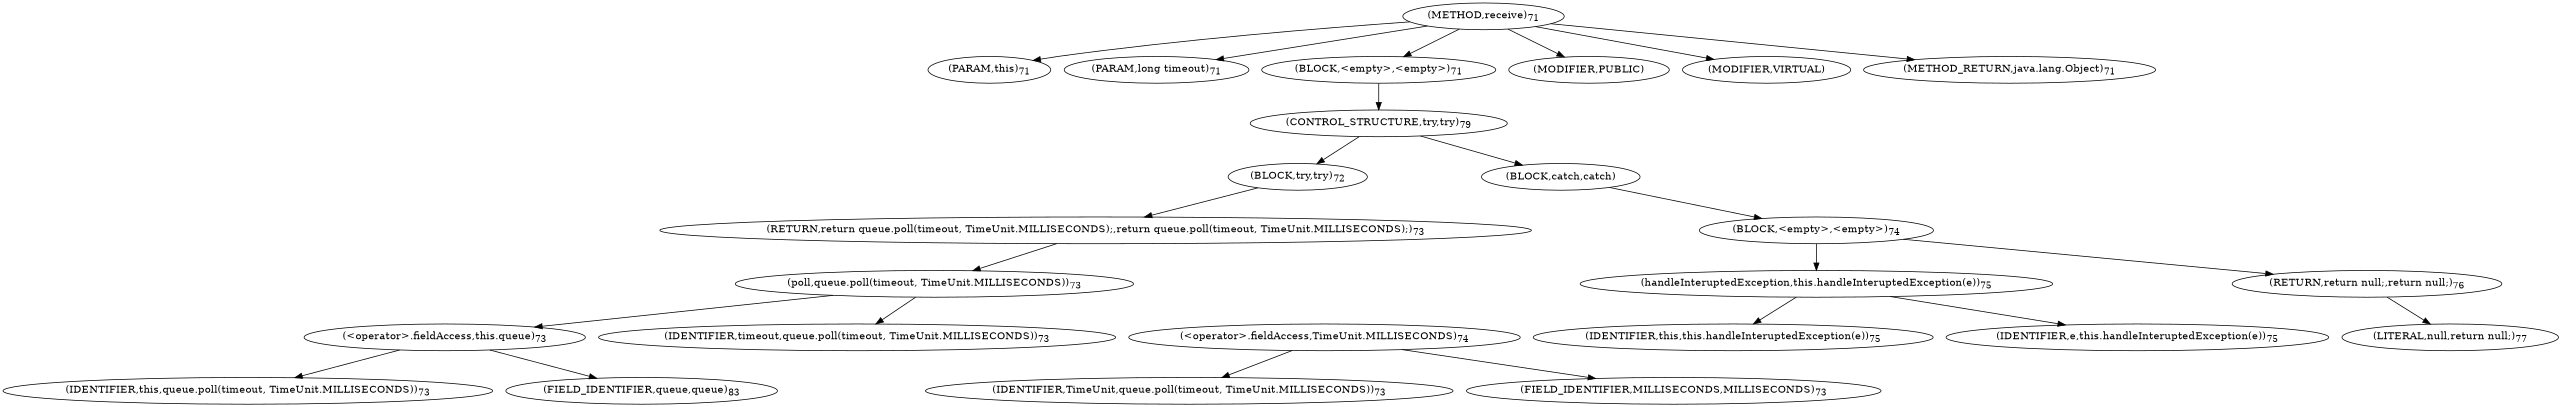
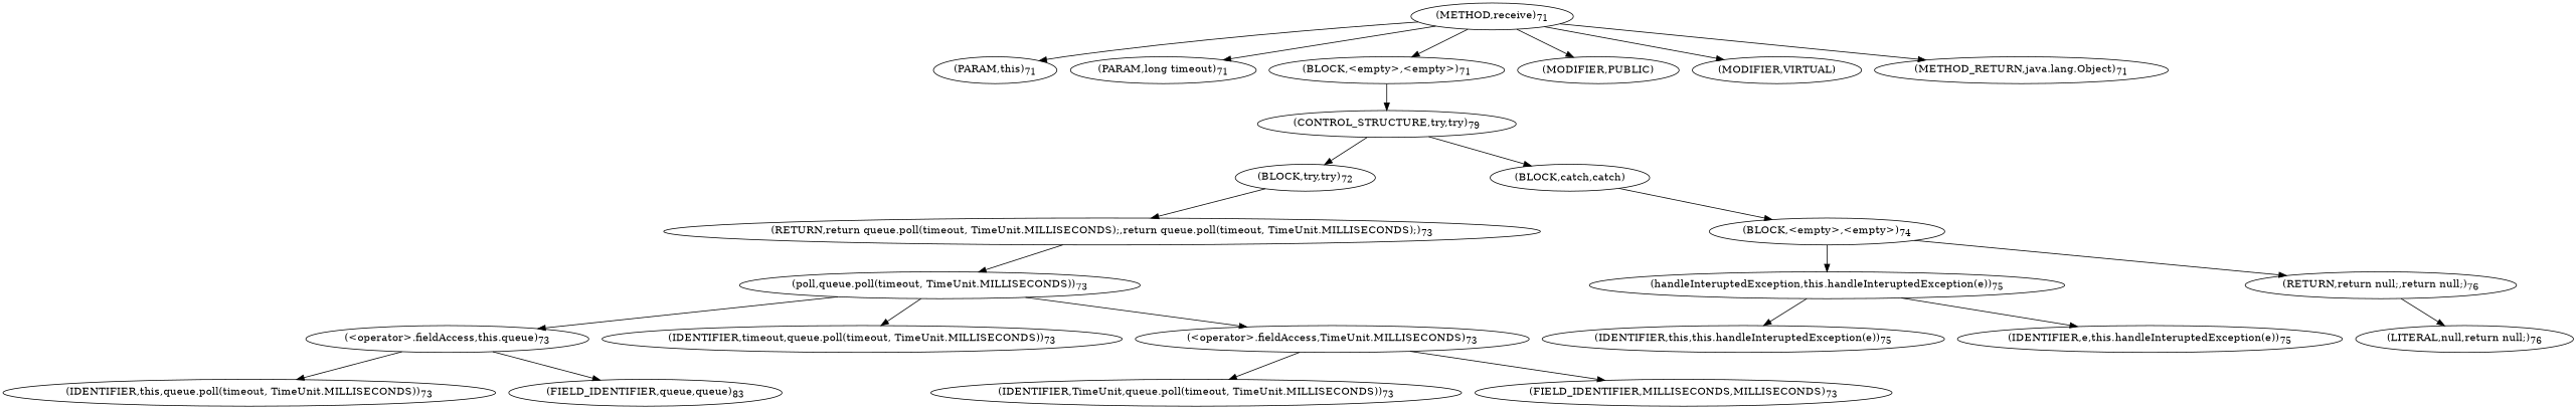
  digraph {
    n1 [label=<(METHOD,receive)<SUB>71</SUB>>]
    n2 [label=<(PARAM,this)<SUB>71</SUB>>]
    n3 [label=<(PARAM,long timeout)<SUB>71</SUB>>]
    n4 [label=<(BLOCK,&lt;empty&gt;,&lt;empty&gt;)<SUB>71</SUB>>]
    n5 [label=<(MODIFIER,PUBLIC)>]
    n6 [label=<(MODIFIER,VIRTUAL)>]
    n7 [label=<(METHOD_RETURN,java.lang.Object)<SUB>71</SUB>>]
    n8 [label=<(CONTROL_STRUCTURE,try,try)<SUB>79</SUB>>]
    n9 [label=<(BLOCK,try,try)<SUB>72</SUB>>]
    n10 [label=<(BLOCK,catch,catch)>]
    n11 [label=<(RETURN,return queue.poll(timeout, TimeUnit.MILLISECONDS);,return queue.poll(timeout, TimeUnit.MILLISECONDS);)<SUB>73</SUB>>]
    n12 [label=<(BLOCK,&lt;empty&gt;,&lt;empty&gt;)<SUB>74</SUB>>]
    n13 [label=<(poll,queue.poll(timeout, TimeUnit.MILLISECONDS))<SUB>73</SUB>>]
    n14 [label=<(&lt;operator&gt;.fieldAccess,this.queue)<SUB>73</SUB>>]
    n15 [label=<(IDENTIFIER,timeout,queue.poll(timeout, TimeUnit.MILLISECONDS))<SUB>73</SUB>>]
-   n16 [label=<(&lt;operator&gt;.fieldAccess,TimeUnit.MILLISECONDS)<SUB>74</SUB>>]
+   n16 [label=<(&lt;operator&gt;.fieldAccess,TimeUnit.MILLISECONDS)<SUB>73</SUB>>]
    n17 [label=<(IDENTIFIER,this,queue.poll(timeout, TimeUnit.MILLISECONDS))<SUB>73</SUB>>]
    n18 [label=<(FIELD_IDENTIFIER,queue,queue)<SUB>83</SUB>>]
    n19 [label=<(IDENTIFIER,TimeUnit,queue.poll(timeout, TimeUnit.MILLISECONDS))<SUB>73</SUB>>]
    n20 [label=<(FIELD_IDENTIFIER,MILLISECONDS,MILLISECONDS)<SUB>73</SUB>>]
    n21 [label=<(handleInteruptedException,this.handleInteruptedException(e))<SUB>75</SUB>>]
    n22 [label=<(RETURN,return null;,return null;)<SUB>76</SUB>>]
    n23 [label=<(IDENTIFIER,this,this.handleInteruptedException(e))<SUB>75</SUB>>]
    n24 [label=<(IDENTIFIER,e,this.handleInteruptedException(e))<SUB>75</SUB>>]
-   n25 [label=<(LITERAL,null,return null;)<SUB>77</SUB>>]
+   n25 [label=<(LITERAL,null,return null;)<SUB>76</SUB>>]
    n1 -> n2
    n1 -> n3
    n1 -> n4
    n1 -> n5
    n1 -> n6
    n1 -> n7
    n4 -> n8
    n8 -> n9
    n8 -> n10
    n9 -> n11
    n10 -> n12
    n11 -> n13
    n12 -> n21
    n12 -> n22
    n13 -> n14
    n13 -> n15
+   n13 -> n16
    n14 -> n17
    n14 -> n18
    n16 -> n19
    n16 -> n20
    n21 -> n23
    n21 -> n24
    n22 -> n25
  }
